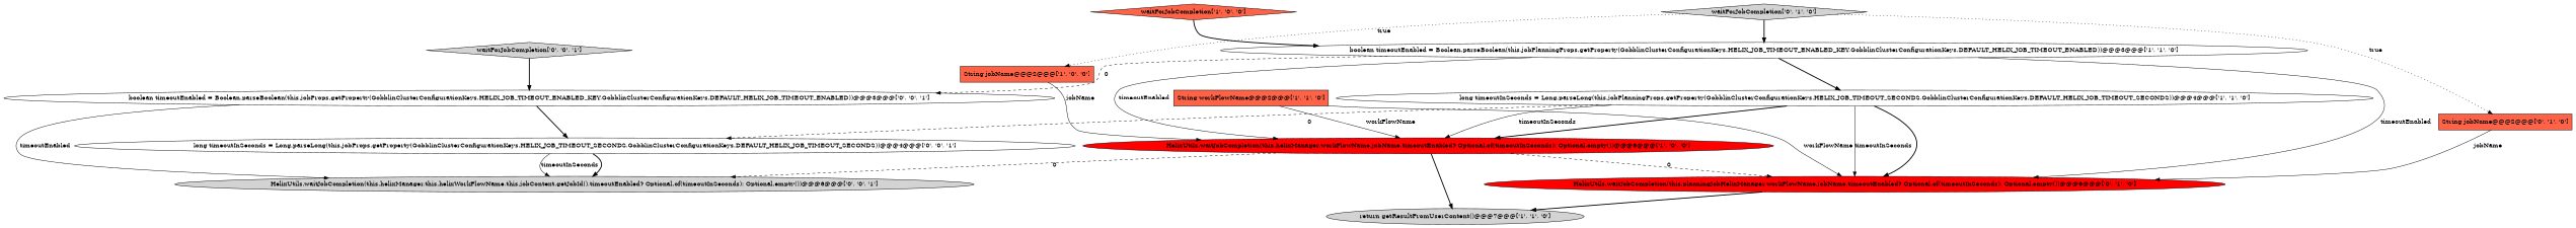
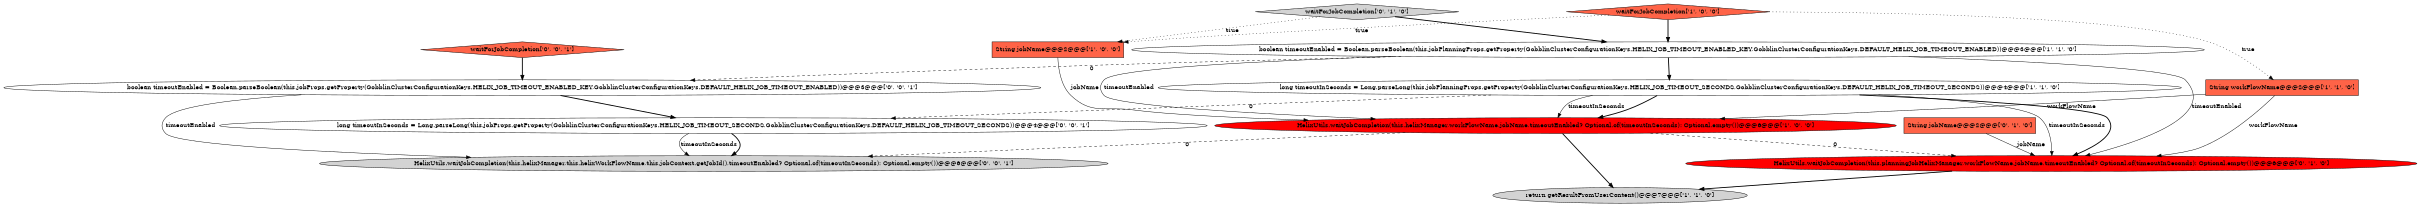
  digraph {
    node [fillcolor=tomato shape=ellipse style=filled]
    edge [style=solid]
    n1 [label="String jobName@@@2@@@['1', '0', '0']" shape=box]
    n2 [fillcolor=red label="HelixUtils.waitJobCompletion(this.helixManager,workFlowName,jobName,timeoutEnabled? Optional.of(timeoutInSeconds): Optional.empty())@@@6@@@['1', '0', '0']"]
    n3 [fillcolor=red label="HelixUtils.waitJobCompletion(this.planningJobHelixManager,workFlowName,jobName,timeoutEnabled? Optional.of(timeoutInSeconds): Optional.empty())@@@6@@@['0', '1', '0']"]
    n4 [fillcolor=lightgray label="return getResultFromUserContent()@@@7@@@['1', '1', '0']"]
    n5 [fillcolor=lightgray label="HelixUtils.waitJobCompletion(this.helixManager,this.helixWorkFlowName,this.jobContext.getJobId(),timeoutEnabled? Optional.of(timeoutInSeconds): Optional.empty())@@@6@@@['0', '0', '1']"]
    n6 [fillcolor=white label="long timeoutInSeconds = Long.parseLong(this.jobPlanningProps.getProperty(GobblinClusterConfigurationKeys.HELIX_JOB_TIMEOUT_SECONDS,GobblinClusterConfigurationKeys.DEFAULT_HELIX_JOB_TIMEOUT_SECONDS))@@@4@@@['1', '1', '0']"]
    n7 [fillcolor=white label="long timeoutInSeconds = Long.parseLong(this.jobProps.getProperty(GobblinClusterConfigurationKeys.HELIX_JOB_TIMEOUT_SECONDS,GobblinClusterConfigurationKeys.DEFAULT_HELIX_JOB_TIMEOUT_SECONDS))@@@4@@@['0', '0', '1']"]
    n8 [fillcolor=white label="boolean timeoutEnabled = Boolean.parseBoolean(this.jobProps.getProperty(GobblinClusterConfigurationKeys.HELIX_JOB_TIMEOUT_ENABLED_KEY,GobblinClusterConfigurationKeys.DEFAULT_HELIX_JOB_TIMEOUT_ENABLED))@@@3@@@['0', '0', '1']"]
    n9 [fillcolor=lightgray label="waitForJobCompletion['0', '1', '0']" shape=diamond]
    n10 [label="String jobName@@@2@@@['0', '1', '0']" shape=box]
    n11 [fillcolor=white label="boolean timeoutEnabled = Boolean.parseBoolean(this.jobPlanningProps.getProperty(GobblinClusterConfigurationKeys.HELIX_JOB_TIMEOUT_ENABLED_KEY,GobblinClusterConfigurationKeys.DEFAULT_HELIX_JOB_TIMEOUT_ENABLED))@@@3@@@['1', '1', '0']"]
    n12 [label="String workFlowName@@@2@@@['1', '1', '0']" shape=box]
-   n13 [fillcolor=lightgray label="waitForJobCompletion['0', '0', '1']" shape=diamond]
+   n13 [label="waitForJobCompletion['0', '0', '1']" shape=diamond]
    n14 [label="waitForJobCompletion['1', '0', '0']" shape=diamond]
    n1 -> n2 [label=jobName]
    n2 -> n3 [label=0 style=dashed]
    n2 -> n4 [style=bold]
    n2 -> n5 [label=0 style=dashed]
    n3 -> n4 [style=bold]
    n6 -> n2 [style=bold]
    n6 -> n2 [label=timeoutInSeconds]
    n6 -> n3 [label=timeoutInSeconds]
    n6 -> n3 [style=bold]
    n6 -> n7 [label=0 style=dashed]
    n7 -> n5 [style=bold]
    n7 -> n5 [label=timeoutInSeconds]
    n8 -> n5 [label=timeoutEnabled]
    n8 -> n7 [style=bold]
    n9 -> n1 [label=true style=dotted]
-   n9 -> n10 [label=true style=dotted]
    n9 -> n11 [style=bold]
    n10 -> n3 [label=jobName]
    n11 -> n2 [label=timeoutEnabled]
    n11 -> n3 [label=timeoutEnabled]
    n11 -> n6 [style=bold]
    n11 -> n8 [label=0 style=dashed]
    n12 -> n2 [label=workFlowName]
    n12 -> n3 [label=workFlowName]
    n13 -> n8 [style=bold]
+   n14 -> n1 [label=true style=dotted]
    n14 -> n11 [style=bold]
+   n14 -> n12 [label=true style=dotted]
  }
